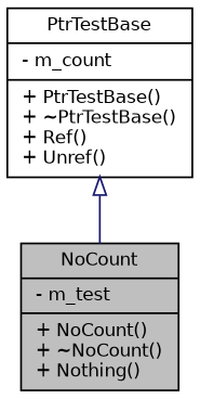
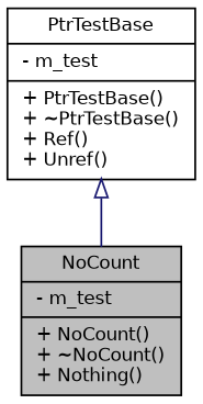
  digraph {
    fontname="DejaVu Sans"
    node [color=black fontname="DejaVu Sans" fontsize=10 shape=record style=filled]
    n1 [fillcolor=grey75 fontcolor=black height=0.2 label="{NoCount\n|- m_test\l|+ NoCount()\l+ ~NoCount()\l+ Nothing()\l}" width=0.4]
-   n2 [fillcolor=white height=0.2 label="{PtrTestBase\n|- m_count\l|+ PtrTestBase()\l+ ~PtrTestBase()\l+ Ref()\l+ Unref()\l}" width=0.4]
+   n2 [fillcolor=white height=0.2 label="{PtrTestBase\n|- m_test\l|+ PtrTestBase()\l+ ~PtrTestBase()\l+ Ref()\l+ Unref()\l}" width=0.4]
    n2 -> n1 [arrowtail=onormal color=midnightblue dir=back fontname="DejaVu Sans" fontsize=10 labelfontname=Helvetica labelfontsize=10 style=solid]
  }
